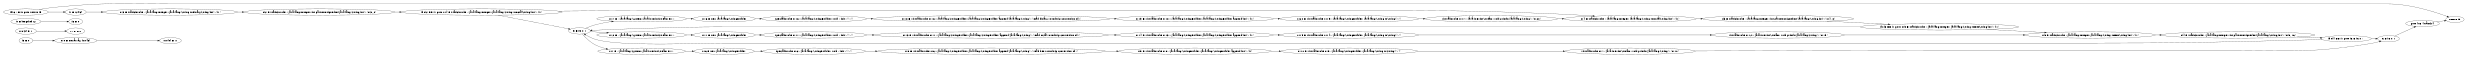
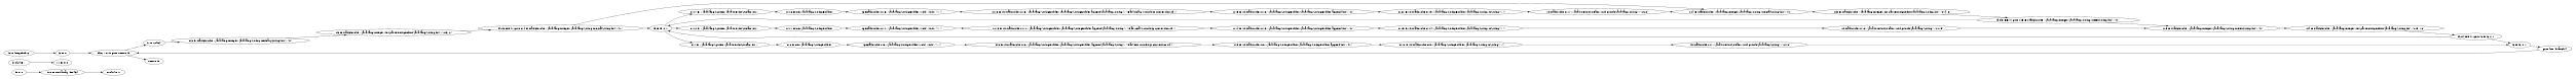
  digraph {
    rankdir=LR
    "i5 = 0"
    "$r0 = newarray (int)[3]"
    "$r0[0] = -1"
    "$r0[2] = 1"
    "r1 = $r0"
    "i0 = lengthof r2"
    "i6 = 0"
    "if i6 >= i0 goto return i5"
    "i1 = r2[i6]"
    "return i5"
    "$r3 = staticinvoke <java.lang.Integer: java.lang.String toBinaryString(int)>(i1)"
    "$i2 = staticinvoke <java.lang.Integer: int parseUnsignedInt(java.lang.String,int)>($r3, 2)"
    "if $i2 == i1 goto $r4 = staticinvoke <java.lang.Integer: java.lang.String toOctalString(int)>(i1)"
    "i5 = i5 + 1"
    "$r4 = staticinvoke <java.lang.Integer: java.lang.String toOctalString(int)>(i1)"
    "$r17 = <java.lang.System: java.io.PrintStream err>"
    "$r12 = <java.lang.System: java.io.PrintStream err>"
    "$r7 = <java.lang.System: java.io.PrintStream err>"
    "$i3 = staticinvoke <java.lang.Integer: int parseUnsignedInt(java.lang.String,int)>($r4, 8)"
    "$r16 = new java.lang.StringBuilder"
    "$r11 = new java.lang.StringBuilder"
    "$r6 = new java.lang.StringBuilder"
    "specialinvoke $r16.<java.lang.StringBuilder: void <init>()>()"
    "$r18 = virtualinvoke $r16.<java.lang.StringBuilder: java.lang.StringBuilder append(java.lang.String)>(\"Bad binary roundtrip conversion of \")"
    "$r19 = virtualinvoke $r18.<java.lang.StringBuilder: java.lang.StringBuilder append(int)>(i1)"
    "$r20 = virtualinvoke $r19.<java.lang.StringBuilder: java.lang.String toString()>()"
    "virtualinvoke $r17.<java.io.PrintStream: void println(java.lang.String)>($r20)"
    "if $i3 == i1 goto $r5 = staticinvoke <java.lang.Integer: java.lang.String toHexString(int)>(i1)"
    "$r5 = staticinvoke <java.lang.Integer: java.lang.String toHexString(int)>(i1)"
    "$i4 = staticinvoke <java.lang.Integer: int parseUnsignedInt(java.lang.String,int)>($r5, 16)"
    "specialinvoke $r11.<java.lang.StringBuilder: void <init>()>()"
    "$r13 = virtualinvoke $r11.<java.lang.StringBuilder: java.lang.StringBuilder append(java.lang.String)>(\"Bad octal roundtrip conversion of \")"
    "$r14 = virtualinvoke $r13.<java.lang.StringBuilder: java.lang.StringBuilder append(int)>(i1)"
    "$r15 = virtualinvoke $r14.<java.lang.StringBuilder: java.lang.String toString()>()"
    "virtualinvoke $r12.<java.io.PrintStream: void println(java.lang.String)>($r15)"
    "if $i4 == i1 goto i6 = i6 + 1"
    "i6 = i6 + 1"
    "goto [?= (branch)]"
    "specialinvoke $r6.<java.lang.StringBuilder: void <init>()>()"
    "$r8 = virtualinvoke $r6.<java.lang.StringBuilder: java.lang.StringBuilder append(java.lang.String)>(\"Bad hex roundtrip conversion of \")"
    "$r9 = virtualinvoke $r8.<java.lang.StringBuilder: java.lang.StringBuilder append(int)>(i1)"
    "$r10 = virtualinvoke $r9.<java.lang.StringBuilder: java.lang.String toString()>()"
    "virtualinvoke $r7.<java.io.PrintStream: void println(java.lang.String)>($r10)"
    "i5 = 0" -> "$r0 = newarray (int)[3]"
    "$r0 = newarray (int)[3]" -> "$r0[0] = -1"
    "$r0[2] = 1" -> "r1 = $r0"
    "i0 = lengthof r2" -> "i6 = 0"
+   "i6 = 0" -> "if i6 >= i0 goto return i5"
    "if i6 >= i0 goto return i5" -> "i1 = r2[i6]"
    "if i6 >= i0 goto return i5" -> "return i5"
    "i1 = r2[i6]" -> "$r3 = staticinvoke <java.lang.Integer: java.lang.String toBinaryString(int)>(i1)"
    "$r3 = staticinvoke <java.lang.Integer: java.lang.String toBinaryString(int)>(i1)" -> "$i2 = staticinvoke <java.lang.Integer: int parseUnsignedInt(java.lang.String,int)>($r3, 2)"
    "$i2 = staticinvoke <java.lang.Integer: int parseUnsignedInt(java.lang.String,int)>($r3, 2)" -> "if $i2 == i1 goto $r4 = staticinvoke <java.lang.Integer: java.lang.String toOctalString(int)>(i1)"
    "if $i2 == i1 goto $r4 = staticinvoke <java.lang.Integer: java.lang.String toOctalString(int)>(i1)" -> "i5 = i5 + 1"
    "if $i2 == i1 goto $r4 = staticinvoke <java.lang.Integer: java.lang.String toOctalString(int)>(i1)" -> "$r4 = staticinvoke <java.lang.Integer: java.lang.String toOctalString(int)>(i1)"
    "i5 = i5 + 1" -> "$r17 = <java.lang.System: java.io.PrintStream err>"
    "i5 = i5 + 1" -> "$r12 = <java.lang.System: java.io.PrintStream err>"
    "i5 = i5 + 1" -> "$r7 = <java.lang.System: java.io.PrintStream err>"
    "$r4 = staticinvoke <java.lang.Integer: java.lang.String toOctalString(int)>(i1)" -> "$i3 = staticinvoke <java.lang.Integer: int parseUnsignedInt(java.lang.String,int)>($r4, 8)"
    "$r17 = <java.lang.System: java.io.PrintStream err>" -> "$r16 = new java.lang.StringBuilder"
    "$r12 = <java.lang.System: java.io.PrintStream err>" -> "$r11 = new java.lang.StringBuilder"
    "$r7 = <java.lang.System: java.io.PrintStream err>" -> "$r6 = new java.lang.StringBuilder"
    "$i3 = staticinvoke <java.lang.Integer: int parseUnsignedInt(java.lang.String,int)>($r4, 8)" -> "if $i3 == i1 goto $r5 = staticinvoke <java.lang.Integer: java.lang.String toHexString(int)>(i1)"
    "$r16 = new java.lang.StringBuilder" -> "specialinvoke $r16.<java.lang.StringBuilder: void <init>()>()"
    "$r11 = new java.lang.StringBuilder" -> "specialinvoke $r11.<java.lang.StringBuilder: void <init>()>()"
    "$r6 = new java.lang.StringBuilder" -> "specialinvoke $r6.<java.lang.StringBuilder: void <init>()>()"
    "specialinvoke $r16.<java.lang.StringBuilder: void <init>()>()" -> "$r18 = virtualinvoke $r16.<java.lang.StringBuilder: java.lang.StringBuilder append(java.lang.String)>(\"Bad binary roundtrip conversion of \")"
    "$r18 = virtualinvoke $r16.<java.lang.StringBuilder: java.lang.StringBuilder append(java.lang.String)>(\"Bad binary roundtrip conversion of \")" -> "$r19 = virtualinvoke $r18.<java.lang.StringBuilder: java.lang.StringBuilder append(int)>(i1)"
    "$r19 = virtualinvoke $r18.<java.lang.StringBuilder: java.lang.StringBuilder append(int)>(i1)" -> "$r20 = virtualinvoke $r19.<java.lang.StringBuilder: java.lang.String toString()>()"
    "$r20 = virtualinvoke $r19.<java.lang.StringBuilder: java.lang.String toString()>()" -> "virtualinvoke $r17.<java.io.PrintStream: void println(java.lang.String)>($r20)"
    "virtualinvoke $r17.<java.io.PrintStream: void println(java.lang.String)>($r20)" -> "$r4 = staticinvoke <java.lang.Integer: java.lang.String toOctalString(int)>(i1)"
    "if $i3 == i1 goto $r5 = staticinvoke <java.lang.Integer: java.lang.String toHexString(int)>(i1)" -> "i5 = i5 + 1"
    "if $i3 == i1 goto $r5 = staticinvoke <java.lang.Integer: java.lang.String toHexString(int)>(i1)" -> "$r5 = staticinvoke <java.lang.Integer: java.lang.String toHexString(int)>(i1)"
    "$r5 = staticinvoke <java.lang.Integer: java.lang.String toHexString(int)>(i1)" -> "$i4 = staticinvoke <java.lang.Integer: int parseUnsignedInt(java.lang.String,int)>($r5, 16)"
    "$i4 = staticinvoke <java.lang.Integer: int parseUnsignedInt(java.lang.String,int)>($r5, 16)" -> "if $i4 == i1 goto i6 = i6 + 1"
    "specialinvoke $r11.<java.lang.StringBuilder: void <init>()>()" -> "$r13 = virtualinvoke $r11.<java.lang.StringBuilder: java.lang.StringBuilder append(java.lang.String)>(\"Bad octal roundtrip conversion of \")"
    "$r13 = virtualinvoke $r11.<java.lang.StringBuilder: java.lang.StringBuilder append(java.lang.String)>(\"Bad octal roundtrip conversion of \")" -> "$r14 = virtualinvoke $r13.<java.lang.StringBuilder: java.lang.StringBuilder append(int)>(i1)"
    "$r14 = virtualinvoke $r13.<java.lang.StringBuilder: java.lang.StringBuilder append(int)>(i1)" -> "$r15 = virtualinvoke $r14.<java.lang.StringBuilder: java.lang.String toString()>()"
    "$r15 = virtualinvoke $r14.<java.lang.StringBuilder: java.lang.String toString()>()" -> "virtualinvoke $r12.<java.io.PrintStream: void println(java.lang.String)>($r15)"
    "virtualinvoke $r12.<java.io.PrintStream: void println(java.lang.String)>($r15)" -> "$r5 = staticinvoke <java.lang.Integer: java.lang.String toHexString(int)>(i1)"
    "if $i4 == i1 goto i6 = i6 + 1" -> "i5 = i5 + 1"
    "if $i4 == i1 goto i6 = i6 + 1" -> "i6 = i6 + 1"
    "i6 = i6 + 1" -> "goto [?= (branch)]"
-   "goto [?= (branch)]" -> "return i5"
+   "goto [?= (branch)]" -> "if i6 >= i0 goto return i5"
    "specialinvoke $r6.<java.lang.StringBuilder: void <init>()>()" -> "$r8 = virtualinvoke $r6.<java.lang.StringBuilder: java.lang.StringBuilder append(java.lang.String)>(\"Bad hex roundtrip conversion of \")"
    "$r8 = virtualinvoke $r6.<java.lang.StringBuilder: java.lang.StringBuilder append(java.lang.String)>(\"Bad hex roundtrip conversion of \")" -> "$r9 = virtualinvoke $r8.<java.lang.StringBuilder: java.lang.StringBuilder append(int)>(i1)"
    "$r9 = virtualinvoke $r8.<java.lang.StringBuilder: java.lang.StringBuilder append(int)>(i1)" -> "$r10 = virtualinvoke $r9.<java.lang.StringBuilder: java.lang.String toString()>()"
    "$r10 = virtualinvoke $r9.<java.lang.StringBuilder: java.lang.String toString()>()" -> "virtualinvoke $r7.<java.io.PrintStream: void println(java.lang.String)>($r10)"
    "virtualinvoke $r7.<java.io.PrintStream: void println(java.lang.String)>($r10)" -> "i6 = i6 + 1"
  }
